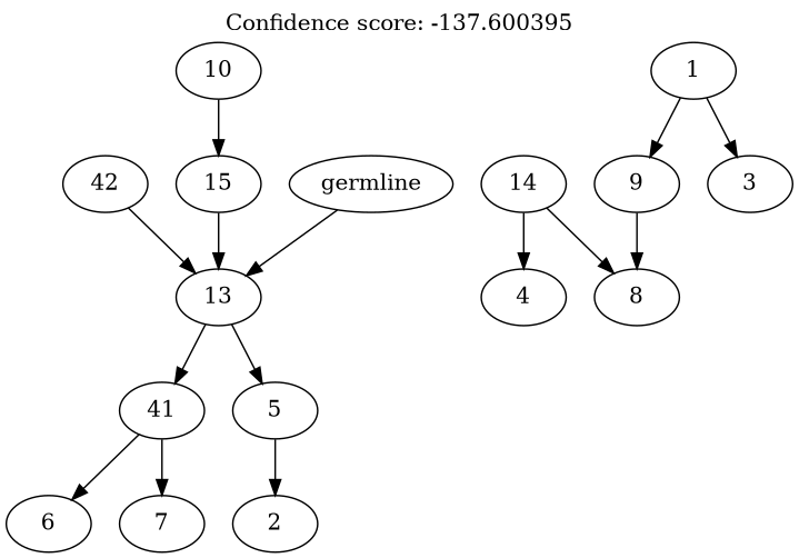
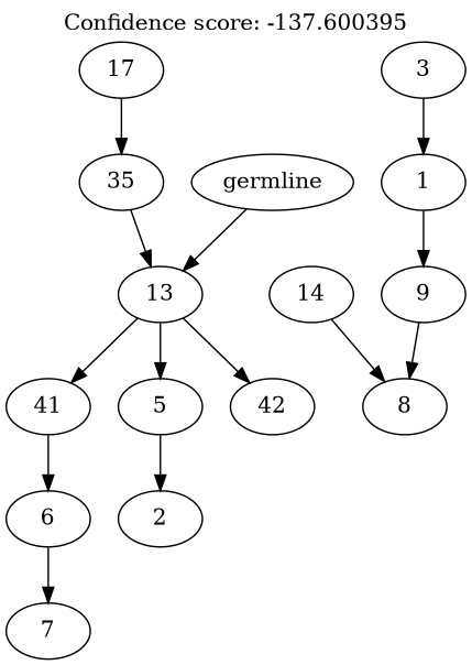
  digraph {
    label="Confidence score: -137.600395"
    labelloc=t
    n1 [label=6]
    n2 [label=7]
    n3 [label=41]
    n4 [label=14]
-   n5 [label=4]
    n6 [label=8]
    n7 [label=9]
    n8 [label=1]
    n9 [label=3]
    n10 [label=2]
    n11 [label=5]
    n12 [label=13]
    n13 [label=42]
-   n14 [label=15]
-   n15 [label=10]
+   n14 [label=35]
+   n15 [label=17]
    n16 [label=germline]
-   n3 -> n2
+   n1 -> n2
    n3 -> n1
-   n4 -> n5
    n4 -> n6
    n7 -> n6
    n8 -> n7
-   n8 -> n9
+   n9 -> n8
    n11 -> n10
    n12 -> n3
    n12 -> n11
-   n13 -> n12
+   n12 -> n13
    n14 -> n12
    n15 -> n14
    n16 -> n12
  }
